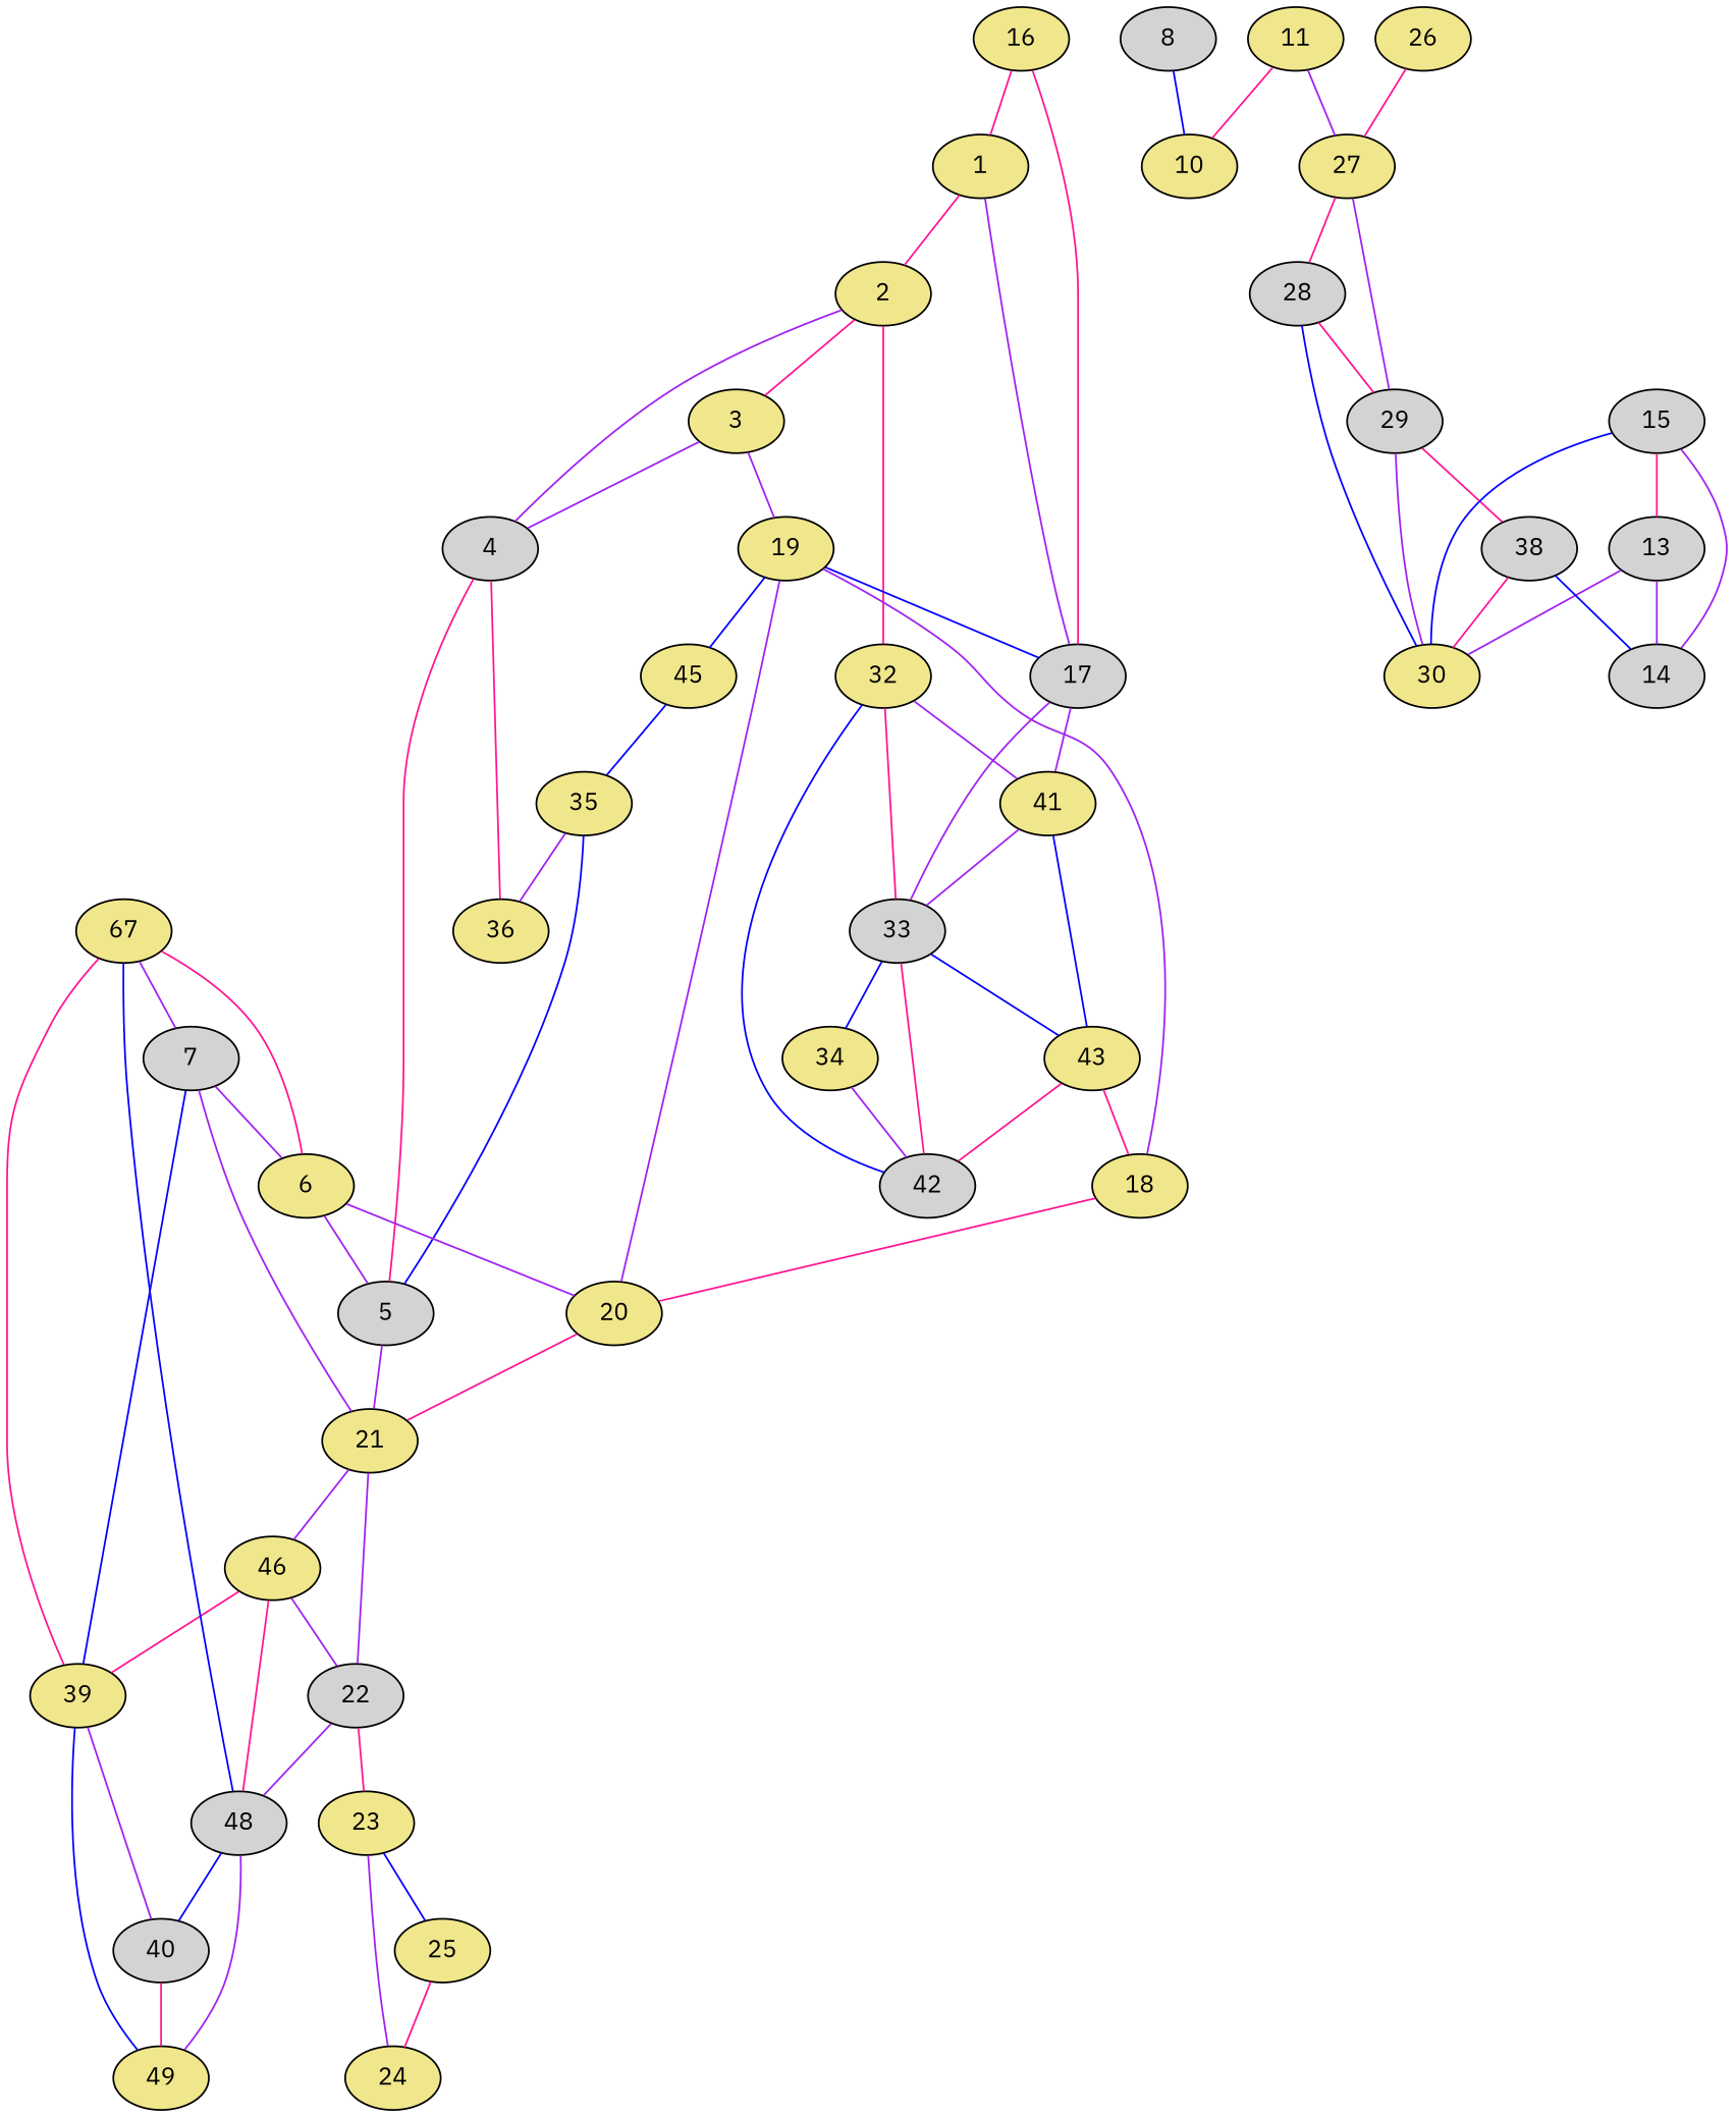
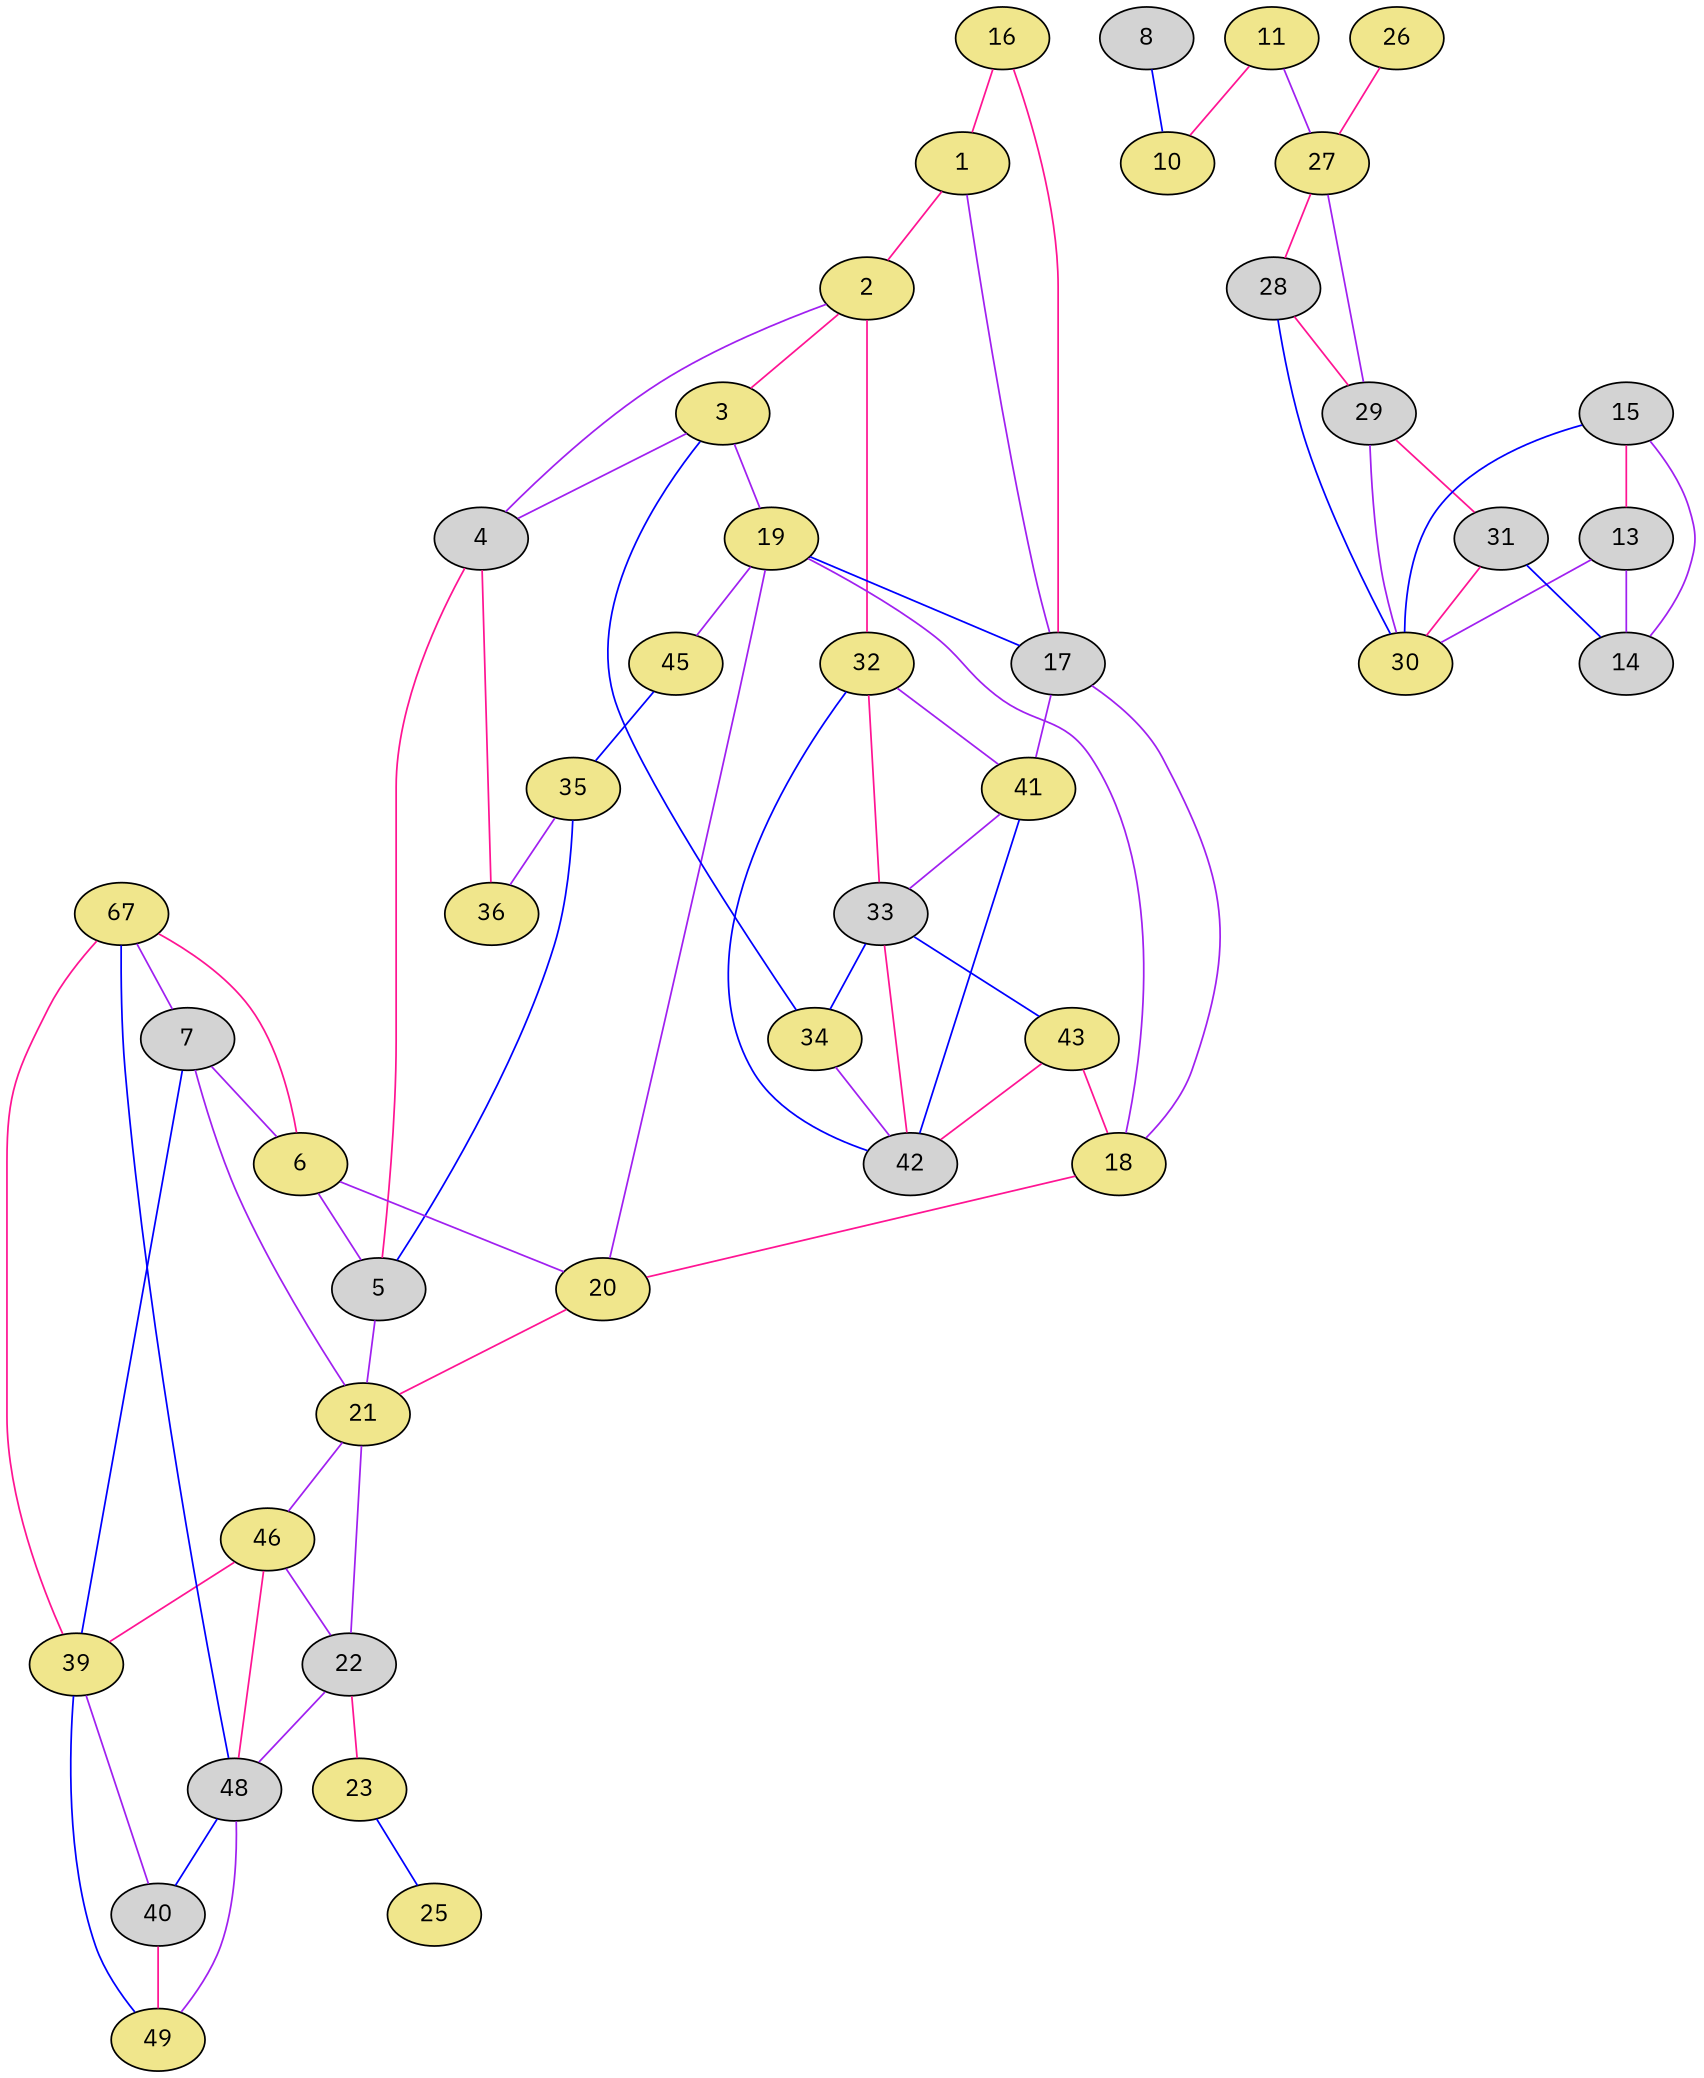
  graph {
    fontname="IBM Plex Sans"
    node [aaLength=3 fillcolor=khaki fontname="IBM Plex Sans" sequence=QLD style=filled type=0]
    edge [color=purple distance0=1.0 fontname="IBM Plex Sans" frequency=1 type0=2]
    1 [aaLength=16 sequence=EFLAKAKEDFLKKWET]
    2
    17 [fillcolor=lightgrey]
    3 [aaLength=7 sequence=KQKVVKL]
    32 [aaLength=9 sequence=FDRIKTLGT type=1]
    18 [aaLength=7 sequence=KQKVVKL]
    41 [aaLength=2 sequence=FD type=1]
    4 [aaLength=15 fillcolor=lightgrey sequence=QIEHTLNEKRILQAV]
    19 [aaLength=15 sequence=QIEHTLNEKRILQAV]
    33 [aaLength=7 fillcolor=lightgrey sequence=RVMLVKH type=1]
    42 [aaLength=4 fillcolor=lightgrey sequence=LVKH type=1]
    20 [aaLength=10 sequence=EMFSHLRRIG]
    5 [aaLength=10 fillcolor=lightgrey sequence=EMFSHLRRIG]
    36 [aaLength=6 sequence=LEFSFK type=1]
    45 [aaLength=6 sequence=LEFSFK type=1]
    34 [aaLength=9 sequence=NHYAMKILD type=1]
    43 [aaLength=8 sequence=HYAMKILD type=1]
    21 [aaLength=22 sequence=SEPHARFYAAQIVLTFEYLHSL]
    35 [aaLength=7 sequence=NLYMVME type=1]
    46 [aaLength=2 sequence=LI type=1]
    39 [sequence=LLI type=1]
    48 [fillcolor=lightgrey sequence=LLI type=1]
    22 [fillcolor=lightgrey sequence=KPE]
    6 [aaLength=22 sequence=SEPHARFYAAQIVLTFEYLHSL]
    n25 [aaLength=2 label=67 sequence=LI type=1]
    7 [fillcolor=lightgrey sequence=KPE]
    40 [fillcolor=lightgrey sequence=IQV type=1]
    49 [sequence=IQV type=1]
    8 [aaLength=5 fillcolor=lightgrey sequence=TPEYL]
    10 [aaLength=18 sequence=KAVDWWALGVLIYEMAAG]
    11 [aaLength=12 sequence=QPIQIYEKIVSG]
    27 [aaLength=12 sequence=SSDLKDLLRNLL]
    28 [aaLength=5 fillcolor=lightgrey sequence=DLTKR]
    29 [aaLength=7 fillcolor=lightgrey sequence=VNDIKNH]
    13 [aaLength=7 fillcolor=lightgrey sequence=VNDIKNH]
    14 [aaLength=4 fillcolor=lightgrey sequence=KWFA]
    30 [aaLength=4 sequence=KWFA]
-   31 [aaLength=8 fillcolor=lightgrey sequence=DWIAIYQR label=38]
+   31 [aaLength=8 fillcolor=lightgrey sequence=DWIAIYQR]
    15 [aaLength=8 fillcolor=lightgrey sequence=DWIAIYQR]
    16 [aaLength=18 sequence=VKEFLAKAKEDFLKKWET]
    23 [aaLength=5 sequence=TPEYL]
-   24 [aaLength=6 sequence=APEIIL]
    25 [aaLength=18 sequence=KAVDWWALGVLIYEMAAG]
    26 [aaLength=12 sequence=QPIQIYEKIVSG]
    1 -- 2 [color=deeppink distance0=25.57293 type0=1]
    1 -- 17 [distance0=63.47813 type0=3]
    2 -- 3 [color=deeppink distance0=40.5057]
    2 -- 32 [color=deeppink type0=4]
-   17 -- 33 [distance0=38.28415]
+   17 -- 18 [distance0=38.28415]
    17 -- 41 [type0=4]
    3 -- 4 [distance0=12.23344 distance1=1.0 frequency=2 type0=1 type1=4]
    3 -- 19 [distance0=56.93215 type0=3]
    32 -- 41 [distance0=0.0 type0=1]
    32 -- 33 [color=deeppink distance0=13.0 distance1=4.0 frequency=2 type1=4]
    32 -- 42 [color=blue distance0=16.0 type0=3]
    18 -- 19 [distance0=14.80613 distance1=1.0 frequency=2 type0=1 type1=4]
    18 -- 20 [color=deeppink distance0=59.33484 type0=3]
    41 -- 33 [distance0=13.0]
-   41 -- 43 [color=blue distance0=16.0 distance1=14.0 frequency=2 type0=3 type1=4]
+   41 -- 42 [color=blue distance0=16.0 distance1=14.0 frequency=2 type0=3 type1=4]
    4 -- 2 [distance0=45.61004]
    4 -- 5 [color=deeppink distance0=50.09251 type0=3]
    4 -- 36 [color=deeppink distance0=7.0 type0=4]
    19 -- 17 [color=blue distance0=45.29626]
    19 -- 20 [distance0=50.36024 type0=3]
-   19 -- 45 [color=blue distance0=7.0 type0=4]
+   19 -- 45 [distance0=7.0 type0=4]
    33 -- 42 [color=deeppink distance0=3.0 type0=1]
    33 -- 34 [color=blue distance0=11.0 distance1=4.0 frequency=2 type1=4]
    33 -- 43 [color=blue distance0=12.0 type0=3]
    20 -- 21 [color=deeppink distance0=20.6858 distance1=2.0 frequency=2 type0=1 type1=4]
    5 -- 21 [distance0=14.89208 type0=1]
    45 -- 35 [color=blue distance0=9.0]
+   34 -- 3 [color=blue distance0=0.0 type0=5]
    34 -- 42 [distance0=8.0]
    43 -- 18 [color=deeppink distance0=0.0 type0=5]
    43 -- 42 [color=deeppink distance0=9.0]
    21 -- 46 [type0=4]
    35 -- 5 [color=blue distance0=5.0 type0=4]
    35 -- 36 [distance0=9.0]
    46 -- 39 [color=deeppink distance0=10.0]
    46 -- 48 [color=deeppink distance0=10.0 type0=3]
    46 -- 22 [distance0=4.0 type0=4]
    39 -- 40 [distance0=8.0 distance1=5.0 frequency=2 type1=4]
    48 -- 40 [color=blue distance0=8.0]
    48 -- 49 [distance0=8.0 distance1=5.0 frequency=2 type0=3 type1=4]
    22 -- 21 [distance0=31.87499]
    22 -- 48 [type0=4]
    22 -- 23 [color=deeppink distance0=33.53571 type0=3]
    6 -- 20 [distance0=23.5104 type0=3]
    6 -- 5 [distance0=19.0383 type0=1]
    6 -- n25 [color=deeppink type0=4]
    n25 -- 39 [color=deeppink distance0=10.0]
    n25 -- 48 [color=blue distance0=10.0 type0=3]
    n25 -- 7 [distance0=4.0 type0=4]
    7 -- 21 [distance0=33.76239 type0=3]
    7 -- 39 [color=blue type0=4]
    7 -- 6 [distance0=31.56457]
    40 -- 49 [color=deeppink distance0=0.0 type0=1]
    49 -- 39 [color=blue distance0=8.0]
    8 -- 10 [color=blue distance0=18.61533]
    11 -- 10 [color=deeppink distance0=29.62686]
    11 -- 27 [distance0=36.27513 type0=3]
    27 -- 28 [color=deeppink distance0=21.74491 distance1=2.0 frequency=2 type1=4]
    27 -- 29 [distance0=27.11404 type0=3]
    28 -- 29 [color=deeppink distance0=16.72469 distance1=7.0 frequency=2 type0=1 type1=4]
    28 -- 30 [color=blue distance0=27.36308 type0=3]
    29 -- 30 [distance0=11.1509 distance1=0.0 frequency=2 type0=1 type1=5]
    29 -- 31 [color=deeppink distance0=15.48492]
    13 -- 14 [distance0=11.21851 distance1=0.0 frequency=2 type0=1 type1=5]
    13 -- 30 [distance0=16.34803]
    31 -- 14 [color=blue distance0=13.35248]
    31 -- 30 [color=deeppink distance0=8.684158 type0=1]
    15 -- 13 [color=deeppink distance0=18.41119]
    15 -- 14 [distance0=13.49474 type0=1]
    15 -- 30 [color=blue distance0=19.61837 type0=3]
    16 -- 1 [color=deeppink distance0=52.86277]
    16 -- 17 [color=deeppink distance0=32.83487 distance1=6.0 frequency=2 type0=1 type1=4]
-   23 -- 24 [distance0=12.92516 distance1=0.0 frequency=2 type0=1 type1=5]
    23 -- 25 [color=blue distance0=19.39037]
-   25 -- 24 [color=deeppink distance0=17.82451 type0=1]
    26 -- 27 [color=deeppink distance0=30.41337 distance1=8.0 frequency=2 type1=4]
  }
